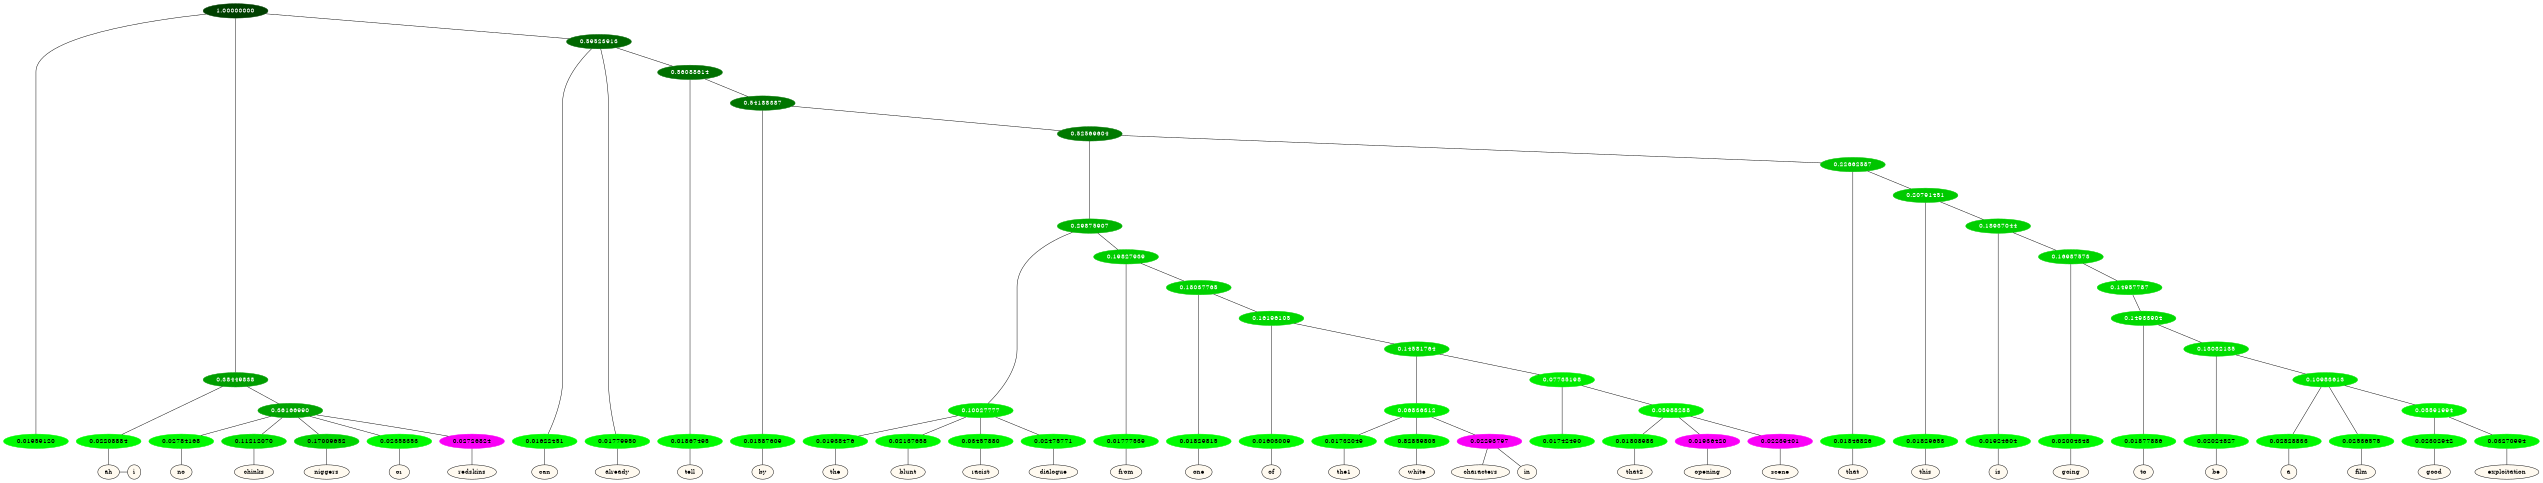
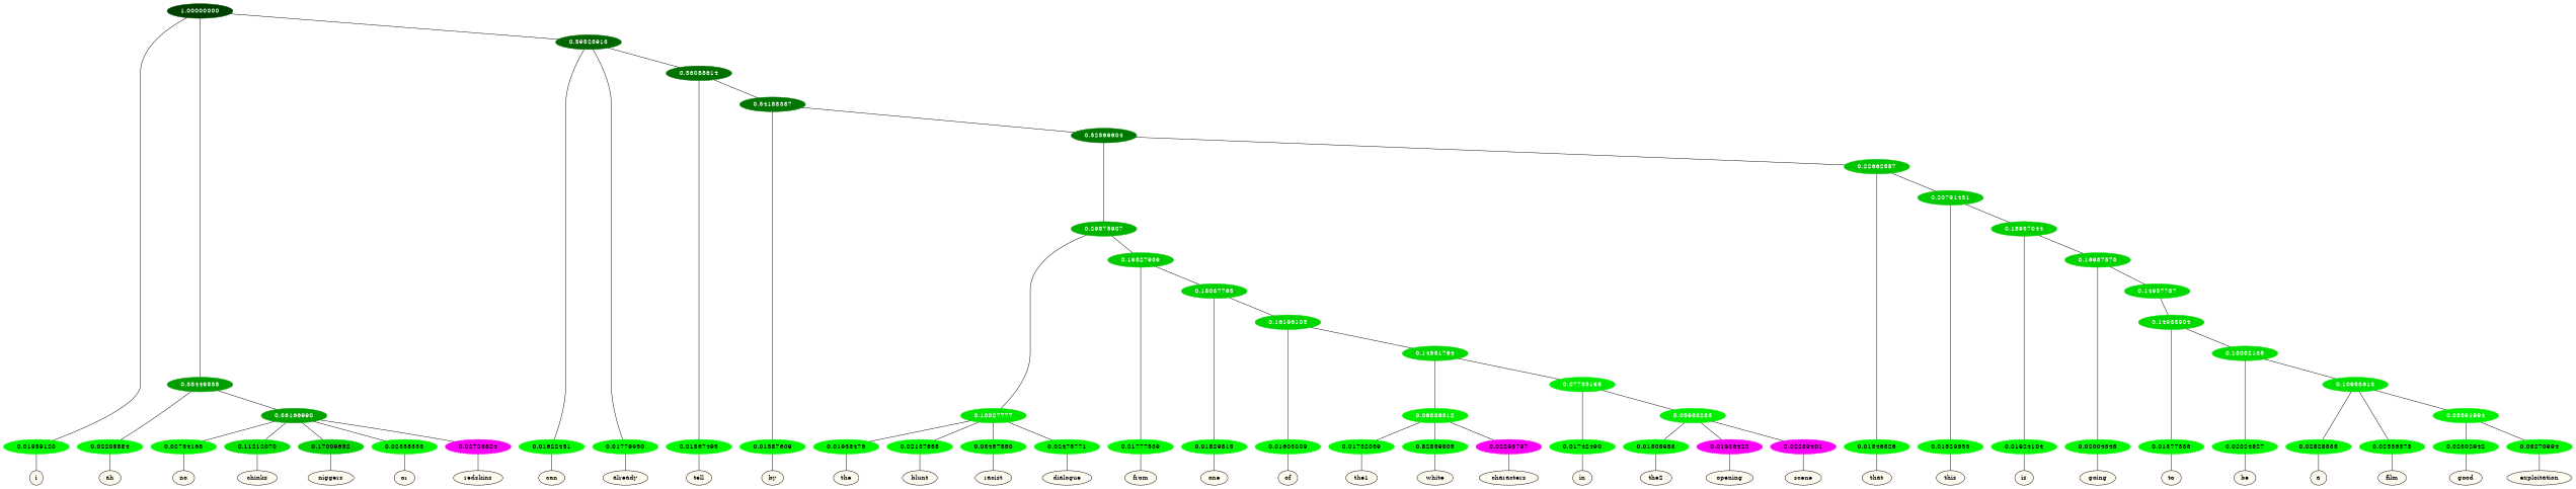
  graph {
    node [color=black format=png nodesep=0.001 ordering=out overlap_scaling=0.01 ranksep=0.001 style=filled]
    n1 [fillcolor=floralwhite height=0.15 label=no style="filled,solid" width=0.15]
    n2 [fillcolor=floralwhite height=0.15 label=chinks style="filled,solid" width=0.15]
    n3 [fillcolor=floralwhite height=0.15 label=niggers style="filled,solid" width=0.15]
    n4 [fillcolor=floralwhite height=0.15 label=or style="filled,solid" width=0.15]
    n5 [fillcolor=floralwhite height=0.15 label=redskins style="filled,solid" width=0.15]
    n6 [fillcolor=floralwhite height=0.15 label=ah style="filled,solid" width=0.15]
    n7 [fillcolor=floralwhite height=0.15 label=i style="filled,solid" width=0.15]
    n8 [fillcolor=floralwhite height=0.15 label=can style="filled,solid" width=0.15]
    n9 [fillcolor=floralwhite height=0.15 label=already style="filled,solid" width=0.15]
    n10 [fillcolor=floralwhite height=0.15 label=tell style="filled,solid" width=0.15]
    n11 [fillcolor=floralwhite height=0.15 label=by style="filled,solid" width=0.15]
    n12 [fillcolor=floralwhite height=0.15 label=the style="filled,solid" width=0.15]
    n13 [fillcolor=floralwhite height=0.15 label=blunt style="filled,solid" width=0.15]
    n14 [fillcolor=floralwhite height=0.15 label=racist style="filled,solid" width=0.15]
    n15 [fillcolor=floralwhite height=0.15 label=dialogue style="filled,solid" width=0.15]
    n16 [fillcolor=floralwhite height=0.15 label=from style="filled,solid" width=0.15]
    n17 [fillcolor=floralwhite height=0.15 label=one style="filled,solid" width=0.15]
    n18 [fillcolor=floralwhite height=0.15 label=of style="filled,solid" width=0.15]
    n19 [fillcolor=floralwhite height=0.15 label=the1 style="filled,solid" width=0.15]
    n20 [fillcolor=floralwhite height=0.15 label=white style="filled,solid" width=0.15]
    n21 [fillcolor=floralwhite height=0.15 label=characters style="filled,solid" width=0.15]
    n22 [fillcolor=floralwhite height=0.15 label=in style="filled,solid" width=0.15]
-   n23 [fillcolor=floralwhite height=0.15 label=that2 style="filled,solid" width=0.15]
+   n23 [fillcolor=floralwhite height=0.15 label=the2 style="filled,solid" width=0.15]
    n24 [fillcolor=floralwhite height=0.15 label=opening style="filled,solid" width=0.15]
    n25 [fillcolor=floralwhite height=0.15 label=scene style="filled,solid" width=0.15]
    n26 [fillcolor=floralwhite height=0.15 label=that style="filled,solid" width=0.15]
    n27 [fillcolor=floralwhite height=0.15 label=this style="filled,solid" width=0.15]
    n28 [fillcolor=floralwhite height=0.15 label=is style="filled,solid" width=0.15]
    n29 [fillcolor=floralwhite height=0.15 label=going style="filled,solid" width=0.15]
    n30 [fillcolor=floralwhite height=0.15 label=to style="filled,solid" width=0.15]
    n31 [fillcolor=floralwhite height=0.15 label=be style="filled,solid" width=0.15]
    n32 [fillcolor=floralwhite height=0.15 label=a style="filled,solid" width=0.15]
    n33 [fillcolor=floralwhite height=0.15 label=good style="filled,solid" width=0.15]
    n34 [fillcolor=floralwhite height=0.15 label=exploitation style="filled,solid" width=0.15]
    n35 [fillcolor=floralwhite height=0.15 label=film style="filled,solid" width=0.15]
    n36 [color="0.334 1.000 0.972" fontcolor=black height=0.15 label=0.02784168 width=0.15]
    n37 [color="0.334 1.000 0.888" fontcolor=black height=0.15 label=0.11212070 width=0.15]
    n38 [color="0.334 1.000 0.830" fontcolor=black height=0.15 label=0.17009652 width=0.15]
    n39 [color="0.334 1.000 0.976" fontcolor=black height=0.15 label=0.02358353 width=0.15]
    n40 [color="0.835 1.000 0.973" fontcolor=black height=0.15 label=0.02726824 width=0.15]
    n41 [color="0.334 1.000 0.978" fontcolor=black height=0.15 label=0.02208884 width=0.15]
    n42 [color="0.334 1.000 0.980" fontcolor=black height=0.15 label=0.01959120 width=0.15]
    n43 [color="0.334 1.000 0.984" fontcolor=black height=0.15 label=0.01622451 width=0.15]
    n44 [color="0.334 1.000 0.982" fontcolor=black height=0.15 label=0.01779950 width=0.15]
    n45 [color="0.334 1.000 0.981" fontcolor=black height=0.15 label=0.01867495 width=0.15]
    n46 [color="0.334 1.000 0.984" fontcolor=black height=0.15 label=0.01587609 width=0.15]
    n47 [color="0.334 1.000 0.981" fontcolor=black height=0.15 label=0.01938476 width=0.15]
    n48 [color="0.334 1.000 0.979" fontcolor=black height=0.15 label=0.02137658 width=0.15]
    n49 [color="0.334 1.000 0.965" fontcolor=black height=0.15 label=0.03457880 width=0.15]
    n50 [color="0.334 1.000 0.975" fontcolor=black height=0.15 label=0.02475771 width=0.15]
    n51 [color="0.334 1.000 0.982" fontcolor=black height=0.15 label=0.01777539 width=0.15]
    n52 [color="0.334 1.000 0.982" fontcolor=black height=0.15 label=0.01829815 width=0.15]
    n53 [color="0.334 1.000 0.984" fontcolor=black height=0.15 label=0.01603009 width=0.15]
-   n54 [color="0.334 1.000 0.983" fontcolor=black height=0.15 label=0.01732049 width=0.15]
+   n54 [color="0.334 1.000 0.983" fontcolor=black height=0.15 label=0.01732059 width=0.15]
    n55 [color="0.334 1.000 0.971" fontcolor=black height=0.15 label=0.82859805 width=0.15]
    n56 [color="0.835 1.000 0.978" fontcolor=black height=0.15 label=0.02293797 width=0.15]
    n57 [color="0.334 1.000 0.983" fontcolor=black height=0.15 label=0.01742490 width=0.15]
    n58 [color="0.334 1.000 0.982" fontcolor=black height=0.15 label=0.01808983 width=0.15]
    n59 [color="0.835 1.000 0.981" fontcolor=black height=0.15 label=0.01936420 width=0.15]
    n60 [color="0.835 1.000 0.978" fontcolor=black height=0.15 label=0.02239401 width=0.15]
    n61 [color="0.334 1.000 0.982" fontcolor=black height=0.15 label=0.01846826 width=0.15]
    n62 [color="0.334 1.000 0.982" fontcolor=black height=0.15 label=0.01829653 width=0.15]
-   n63 [color="0.334 1.000 0.981" fontcolor=black height=0.15 label=0.01924604 width=0.15]
+   n63 [color="0.334 1.000 0.981" fontcolor=black height=0.15 label=0.01924104 width=0.15]
    n64 [color="0.334 1.000 0.980" fontcolor=black height=0.15 label=0.02004348 width=0.15]
    n65 [color="0.334 1.000 0.981" fontcolor=black height=0.15 label=0.01877886 width=0.15]
    n66 [color="0.334 1.000 0.980" fontcolor=black height=0.15 label=0.02024827 width=0.15]
    n67 [color="0.334 1.000 0.972" fontcolor=black height=0.15 label=0.02828833 width=0.15]
    n68 [color="0.334 1.000 0.977" fontcolor=black height=0.15 label=0.02302942 width=0.15]
    n69 [color="0.334 1.000 0.967" fontcolor=black height=0.15 label=0.03270994 width=0.15]
    n70 [color="0.334 1.000 0.975" fontcolor=black height=0.15 label=0.02536575 width=0.15]
    n71 [color="0.334 1.000 0.250" fontcolor=grey99 height=0.15 label=1.00000000 width=0.15]
    n72 [color="0.334 1.000 0.616" fontcolor=grey99 height=0.15 label=0.38449838 width=0.15]
    n73 [color="0.334 1.000 0.405" fontcolor=grey99 height=0.15 label=0.59523913 width=0.15]
    n74 [color="0.334 1.000 0.638" fontcolor=grey99 height=0.15 label=0.36166990 width=0.15]
    n75 [color="0.334 1.000 0.439" fontcolor=grey99 height=0.15 label=0.56088614 width=0.15]
    n76 [color="0.334 1.000 0.458" fontcolor=grey99 height=0.15 label=0.54188387 width=0.15]
    n77 [color="0.334 1.000 0.474" fontcolor=grey99 height=0.15 label=0.52569604 width=0.15]
    n78 [color="0.334 1.000 0.701" fontcolor=grey99 height=0.15 label=0.29875907 width=0.15]
    n79 [color="0.334 1.000 0.773" fontcolor=grey99 height=0.15 label=0.22662587 width=0.15]
    n80 [color="0.334 1.000 0.900" fontcolor=grey99 height=0.15 label=0.10027777 width=0.15]
    n81 [color="0.334 1.000 0.802" fontcolor=grey99 height=0.15 label=0.19827939 width=0.15]
    n82 [color="0.334 1.000 0.792" fontcolor=grey99 height=0.15 label=0.20791451 width=0.15]
    n83 [color="0.334 1.000 0.820" fontcolor=grey99 height=0.15 label=0.18037765 width=0.15]
    n84 [color="0.334 1.000 0.811" fontcolor=grey99 height=0.15 label=0.18937044 width=0.15]
    n85 [color="0.334 1.000 0.838" fontcolor=grey99 height=0.15 label=0.16196105 width=0.15]
    n86 [color="0.334 1.000 0.830" fontcolor=grey99 height=0.15 label=0.16987573 width=0.15]
    n87 [color="0.334 1.000 0.854" fontcolor=grey99 height=0.15 label=0.14581764 width=0.15]
    n88 [color="0.334 1.000 0.850" fontcolor=grey99 height=0.15 label=0.14957787 width=0.15]
    n89 [color="0.334 1.000 0.932" fontcolor=grey99 height=0.15 label=0.06836312 width=0.15]
    n90 [color="0.334 1.000 0.923" fontcolor=grey99 height=0.15 label=0.07735198 width=0.15]
    n91 [color="0.334 1.000 0.851" fontcolor=grey99 height=0.15 label=0.14933904 width=0.15]
    n92 [color="0.334 1.000 0.940" fontcolor=grey99 height=0.15 label=0.05988288 width=0.15]
    n93 [color="0.334 1.000 0.870" fontcolor=grey99 height=0.15 label=0.13032135 width=0.15]
    n94 [color="0.334 1.000 0.890" fontcolor=grey99 height=0.15 label=0.10983613 width=0.15]
    n95 [color="0.334 1.000 0.944" fontcolor=grey99 height=0.15 label=0.05591994 width=0.15]
    subgraph sub_1 {
      rank=same
      n1
      n2
      n3
      n4
      n5
      n6
      n7
      n8
      n9
      n10
      n11
      n12
      n13
      n14
      n15
      n16
      n17
      n18
      n19
      n20
      n21
      n22
      n23
      n24
      n25
      n26
      n27
      n28
      n29
      n30
      n31
      n32
      n33
      n34
      n35
    }
    subgraph sub_2 {
      rank=same
      n36
      n37
      n38
      n39
      n40
      n41
      n42
      n43
      n44
      n45
      n46
      n47
      n48
      n49
      n50
      n51
      n52
      n53
      n54
      n55
      n56
      n57
      n58
      n59
      n60
      n61
      n62
      n63
      n64
      n65
      n66
      n67
      n68
      n69
      n70
    }
    n36 -- n1
    n37 -- n2
    n38 -- n3
    n39 -- n4
    n40 -- n5
    n41 -- n6
-   n6 -- n7
+   n42 -- n7
    n43 -- n8
    n44 -- n9
    n45 -- n10
    n46 -- n11
    n47 -- n12
    n48 -- n13
    n49 -- n14
    n50 -- n15
    n51 -- n16
    n52 -- n17
    n53 -- n18
    n54 -- n19
    n55 -- n20
    n56 -- n21
-   n56 -- n22
+   n57 -- n22
    n58 -- n23
    n59 -- n24
    n60 -- n25
    n61 -- n26
    n62 -- n27
    n63 -- n28
    n64 -- n29
    n65 -- n30
    n66 -- n31
    n67 -- n32
    n68 -- n33
    n69 -- n34
    n70 -- n35
    n71 -- n42
    n71 -- n72
    n71 -- n73
    n72 -- n41
    n72 -- n74
    n73 -- n43
    n73 -- n44
    n73 -- n75
    n74 -- n36
    n74 -- n37
    n74 -- n38
    n74 -- n39
    n74 -- n40
    n75 -- n45
    n75 -- n76
    n76 -- n46
    n76 -- n77
    n77 -- n78
    n77 -- n79
    n78 -- n80
    n78 -- n81
    n79 -- n61
    n79 -- n82
    n80 -- n47
    n80 -- n48
    n80 -- n49
    n80 -- n50
    n81 -- n51
    n81 -- n83
    n82 -- n62
    n82 -- n84
    n83 -- n52
    n83 -- n85
    n84 -- n63
    n84 -- n86
    n85 -- n53
    n85 -- n87
    n86 -- n64
    n86 -- n88
    n87 -- n89
    n87 -- n90
    n88 -- n91
    n89 -- n54
    n89 -- n55
    n89 -- n56
    n90 -- n57
    n90 -- n92
    n91 -- n65
    n91 -- n93
    n92 -- n58
    n92 -- n59
    n92 -- n60
    n93 -- n66
    n93 -- n94
    n94 -- n67
    n94 -- n70
    n94 -- n95
    n95 -- n68
    n95 -- n69
  }
